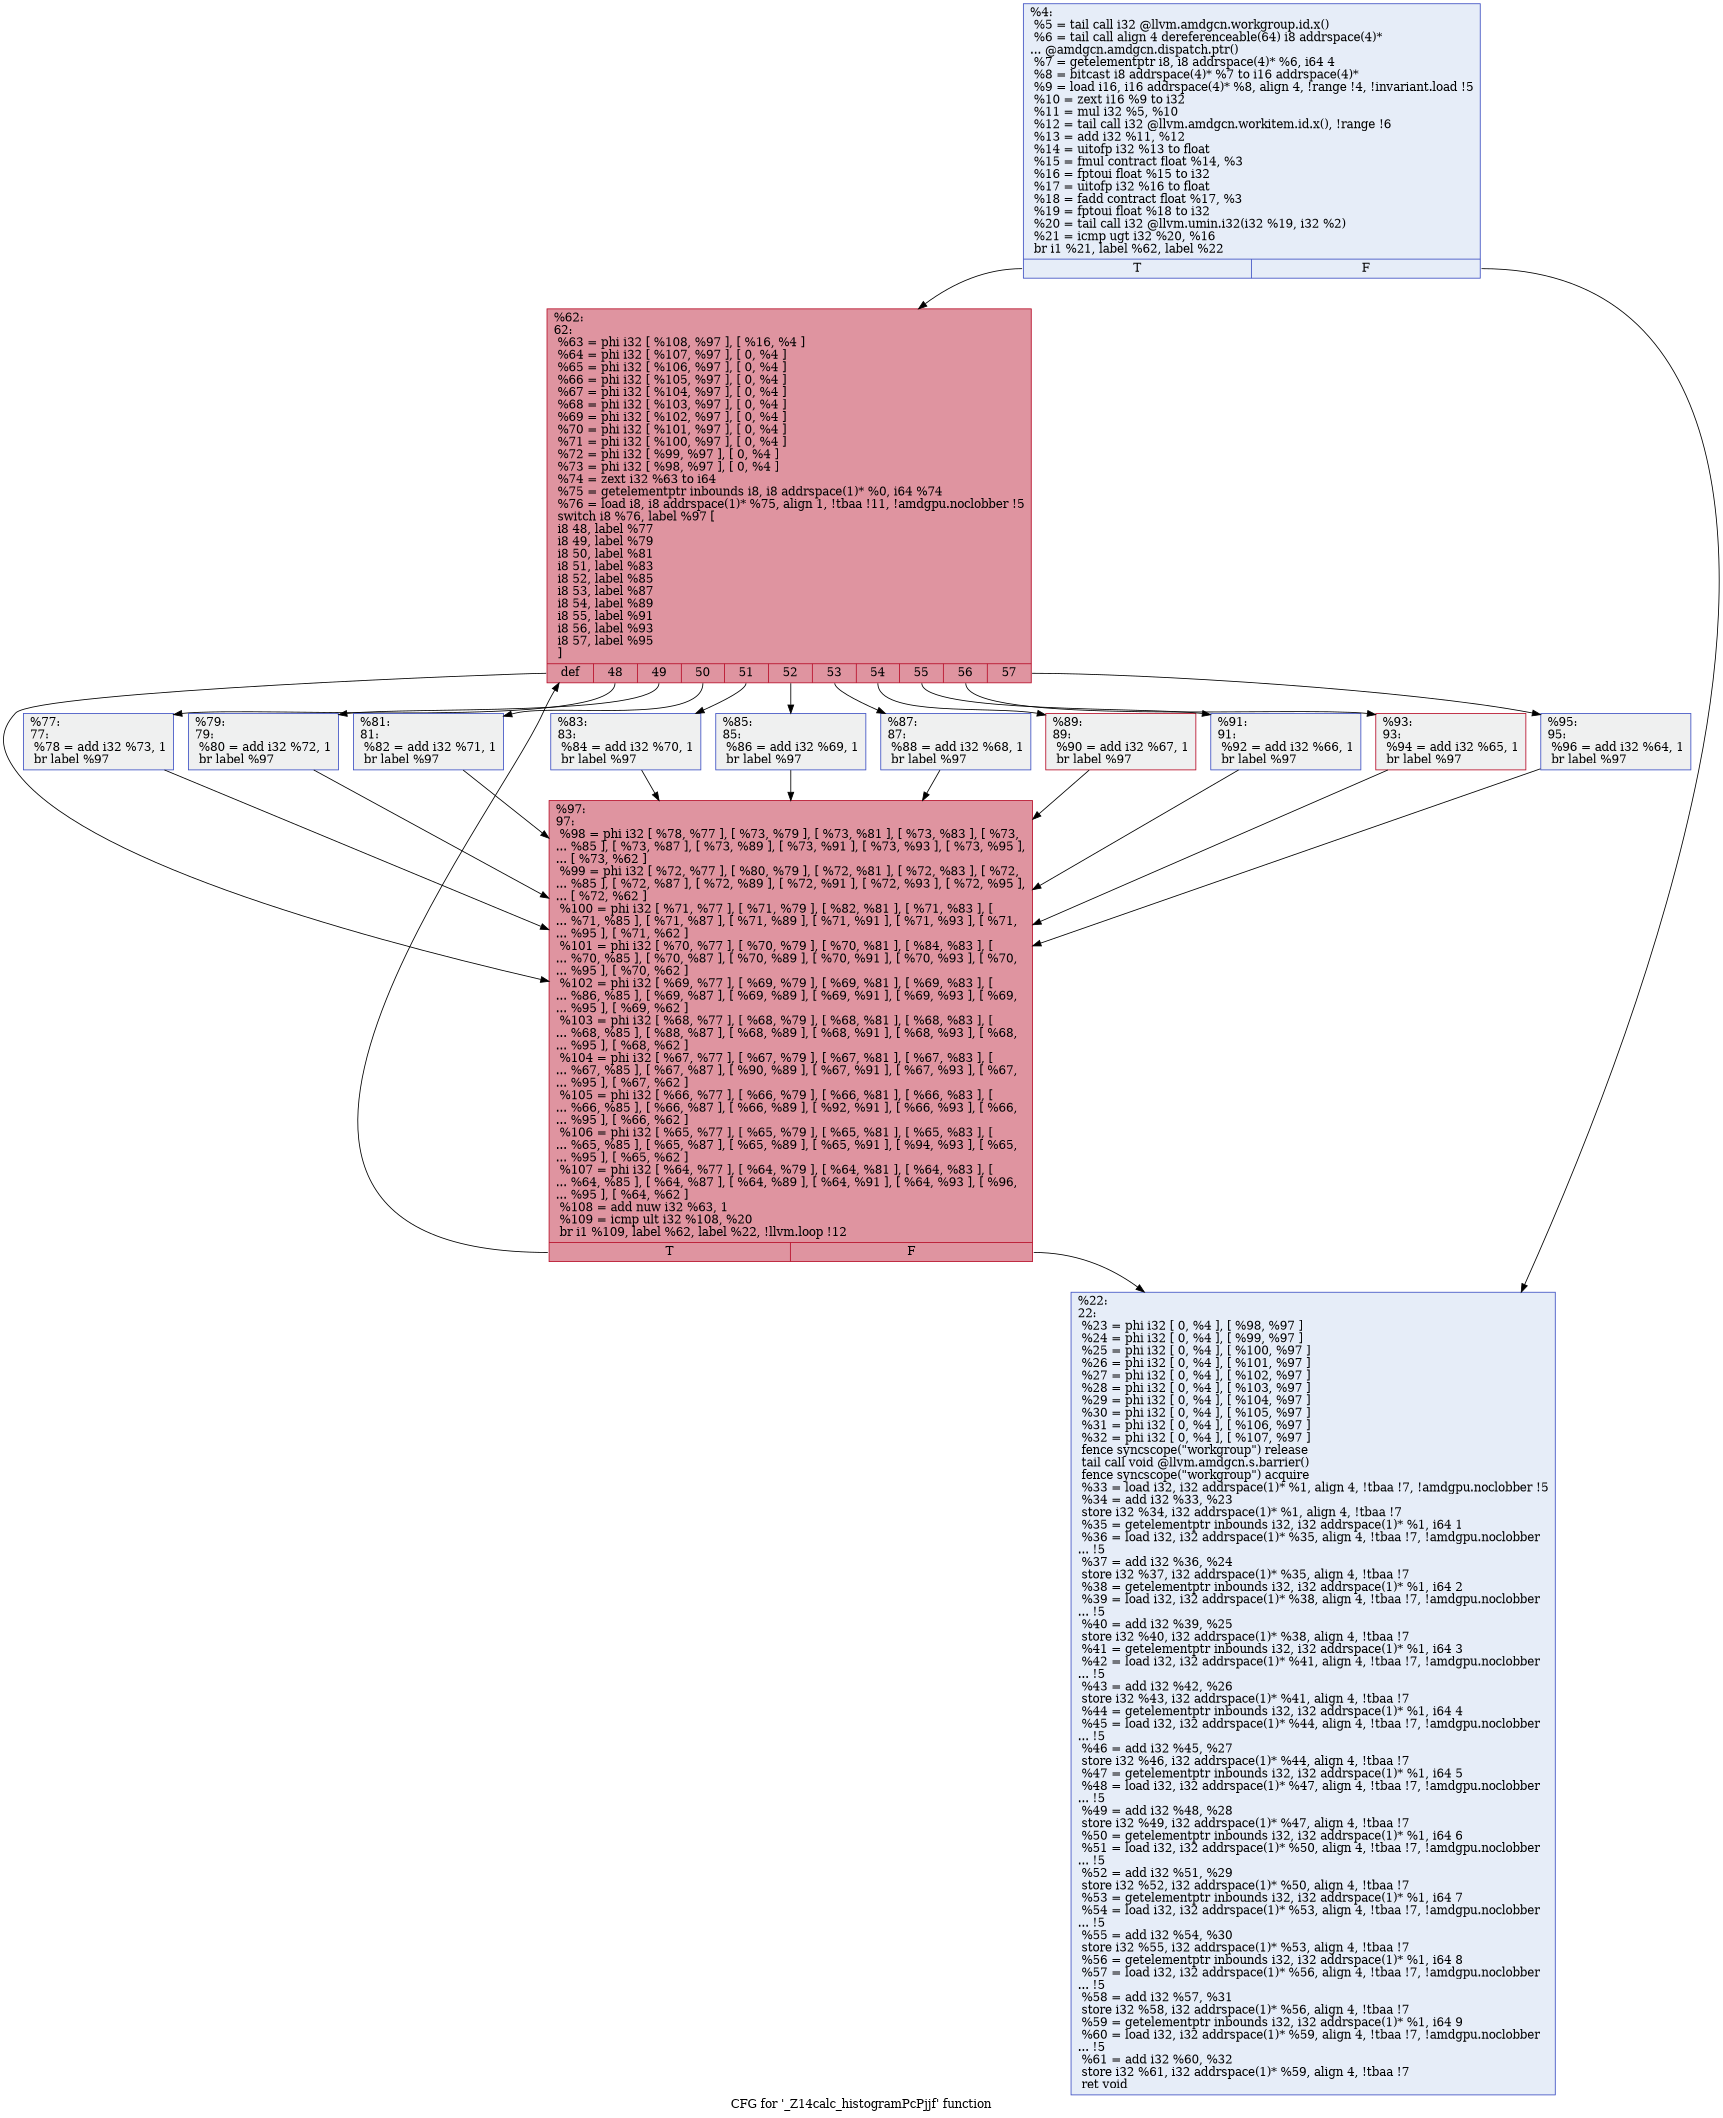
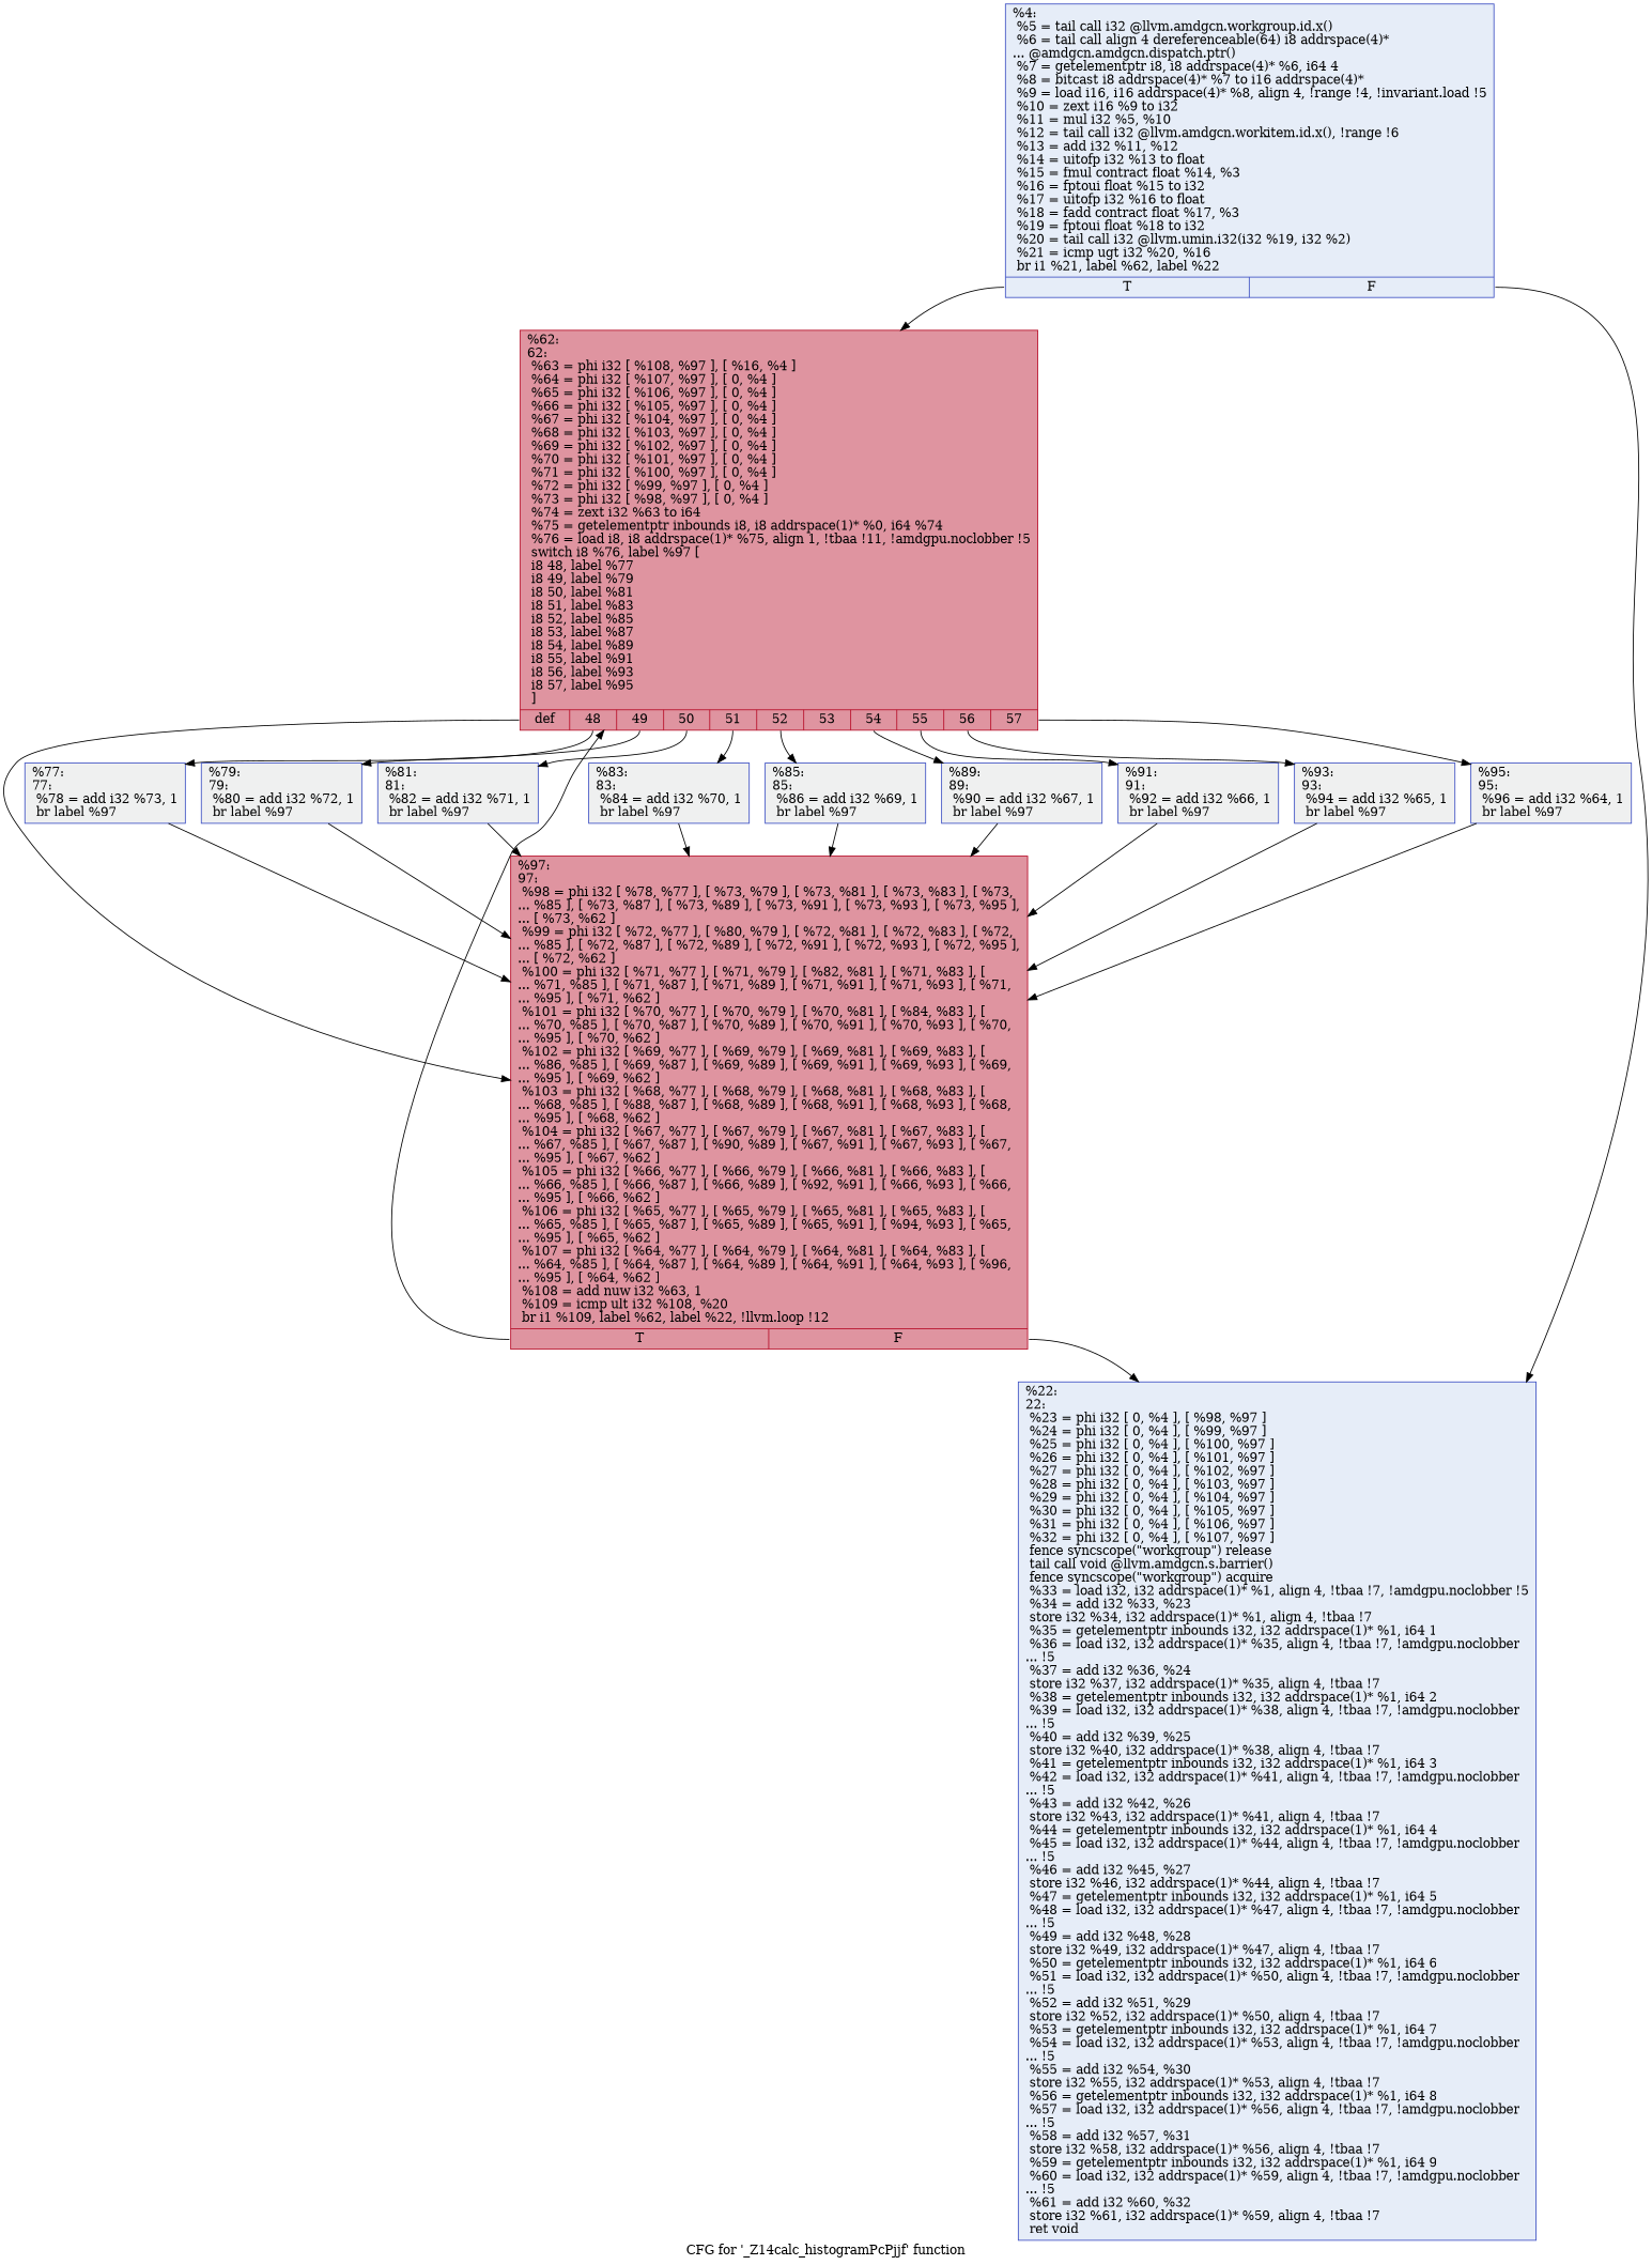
  digraph {
    label="CFG for '_Z14calc_histogramPcPjjf' function"
    node [color="#3d50c3ff" fillcolor="#dbdcde70" shape=record style=filled]
    n1 [fillcolor="#c7d7f070" label="{%4:\l  %5 = tail call i32 @llvm.amdgcn.workgroup.id.x()\l  %6 = tail call align 4 dereferenceable(64) i8 addrspace(4)*\l... @amdgcn.amdgcn.dispatch.ptr()\l  %7 = getelementptr i8, i8 addrspace(4)* %6, i64 4\l  %8 = bitcast i8 addrspace(4)* %7 to i16 addrspace(4)*\l  %9 = load i16, i16 addrspace(4)* %8, align 4, !range !4, !invariant.load !5\l  %10 = zext i16 %9 to i32\l  %11 = mul i32 %5, %10\l  %12 = tail call i32 @llvm.amdgcn.workitem.id.x(), !range !6\l  %13 = add i32 %11, %12\l  %14 = uitofp i32 %13 to float\l  %15 = fmul contract float %14, %3\l  %16 = fptoui float %15 to i32\l  %17 = uitofp i32 %16 to float\l  %18 = fadd contract float %17, %3\l  %19 = fptoui float %18 to i32\l  %20 = tail call i32 @llvm.umin.i32(i32 %19, i32 %2)\l  %21 = icmp ugt i32 %20, %16\l  br i1 %21, label %62, label %22\l|{<s0>T|<s1>F}}"]
    n2 [color="#b70d28ff" fillcolor="#b70d2870" label="{%62:\l62:                                               \l  %63 = phi i32 [ %108, %97 ], [ %16, %4 ]\l  %64 = phi i32 [ %107, %97 ], [ 0, %4 ]\l  %65 = phi i32 [ %106, %97 ], [ 0, %4 ]\l  %66 = phi i32 [ %105, %97 ], [ 0, %4 ]\l  %67 = phi i32 [ %104, %97 ], [ 0, %4 ]\l  %68 = phi i32 [ %103, %97 ], [ 0, %4 ]\l  %69 = phi i32 [ %102, %97 ], [ 0, %4 ]\l  %70 = phi i32 [ %101, %97 ], [ 0, %4 ]\l  %71 = phi i32 [ %100, %97 ], [ 0, %4 ]\l  %72 = phi i32 [ %99, %97 ], [ 0, %4 ]\l  %73 = phi i32 [ %98, %97 ], [ 0, %4 ]\l  %74 = zext i32 %63 to i64\l  %75 = getelementptr inbounds i8, i8 addrspace(1)* %0, i64 %74\l  %76 = load i8, i8 addrspace(1)* %75, align 1, !tbaa !11, !amdgpu.noclobber !5\l  switch i8 %76, label %97 [\l    i8 48, label %77\l    i8 49, label %79\l    i8 50, label %81\l    i8 51, label %83\l    i8 52, label %85\l    i8 53, label %87\l    i8 54, label %89\l    i8 55, label %91\l    i8 56, label %93\l    i8 57, label %95\l  ]\l|{<s0>def|<s1>48|<s2>49|<s3>50|<s4>51|<s5>52|<s6>53|<s7>54|<s8>55|<s9>56|<s10>57}}"]
    n3 [fillcolor="#c7d7f070" label="{%22:\l22:                                               \l  %23 = phi i32 [ 0, %4 ], [ %98, %97 ]\l  %24 = phi i32 [ 0, %4 ], [ %99, %97 ]\l  %25 = phi i32 [ 0, %4 ], [ %100, %97 ]\l  %26 = phi i32 [ 0, %4 ], [ %101, %97 ]\l  %27 = phi i32 [ 0, %4 ], [ %102, %97 ]\l  %28 = phi i32 [ 0, %4 ], [ %103, %97 ]\l  %29 = phi i32 [ 0, %4 ], [ %104, %97 ]\l  %30 = phi i32 [ 0, %4 ], [ %105, %97 ]\l  %31 = phi i32 [ 0, %4 ], [ %106, %97 ]\l  %32 = phi i32 [ 0, %4 ], [ %107, %97 ]\l  fence syncscope(\"workgroup\") release\l  tail call void @llvm.amdgcn.s.barrier()\l  fence syncscope(\"workgroup\") acquire\l  %33 = load i32, i32 addrspace(1)* %1, align 4, !tbaa !7, !amdgpu.noclobber !5\l  %34 = add i32 %33, %23\l  store i32 %34, i32 addrspace(1)* %1, align 4, !tbaa !7\l  %35 = getelementptr inbounds i32, i32 addrspace(1)* %1, i64 1\l  %36 = load i32, i32 addrspace(1)* %35, align 4, !tbaa !7, !amdgpu.noclobber\l... !5\l  %37 = add i32 %36, %24\l  store i32 %37, i32 addrspace(1)* %35, align 4, !tbaa !7\l  %38 = getelementptr inbounds i32, i32 addrspace(1)* %1, i64 2\l  %39 = load i32, i32 addrspace(1)* %38, align 4, !tbaa !7, !amdgpu.noclobber\l... !5\l  %40 = add i32 %39, %25\l  store i32 %40, i32 addrspace(1)* %38, align 4, !tbaa !7\l  %41 = getelementptr inbounds i32, i32 addrspace(1)* %1, i64 3\l  %42 = load i32, i32 addrspace(1)* %41, align 4, !tbaa !7, !amdgpu.noclobber\l... !5\l  %43 = add i32 %42, %26\l  store i32 %43, i32 addrspace(1)* %41, align 4, !tbaa !7\l  %44 = getelementptr inbounds i32, i32 addrspace(1)* %1, i64 4\l  %45 = load i32, i32 addrspace(1)* %44, align 4, !tbaa !7, !amdgpu.noclobber\l... !5\l  %46 = add i32 %45, %27\l  store i32 %46, i32 addrspace(1)* %44, align 4, !tbaa !7\l  %47 = getelementptr inbounds i32, i32 addrspace(1)* %1, i64 5\l  %48 = load i32, i32 addrspace(1)* %47, align 4, !tbaa !7, !amdgpu.noclobber\l... !5\l  %49 = add i32 %48, %28\l  store i32 %49, i32 addrspace(1)* %47, align 4, !tbaa !7\l  %50 = getelementptr inbounds i32, i32 addrspace(1)* %1, i64 6\l  %51 = load i32, i32 addrspace(1)* %50, align 4, !tbaa !7, !amdgpu.noclobber\l... !5\l  %52 = add i32 %51, %29\l  store i32 %52, i32 addrspace(1)* %50, align 4, !tbaa !7\l  %53 = getelementptr inbounds i32, i32 addrspace(1)* %1, i64 7\l  %54 = load i32, i32 addrspace(1)* %53, align 4, !tbaa !7, !amdgpu.noclobber\l... !5\l  %55 = add i32 %54, %30\l  store i32 %55, i32 addrspace(1)* %53, align 4, !tbaa !7\l  %56 = getelementptr inbounds i32, i32 addrspace(1)* %1, i64 8\l  %57 = load i32, i32 addrspace(1)* %56, align 4, !tbaa !7, !amdgpu.noclobber\l... !5\l  %58 = add i32 %57, %31\l  store i32 %58, i32 addrspace(1)* %56, align 4, !tbaa !7\l  %59 = getelementptr inbounds i32, i32 addrspace(1)* %1, i64 9\l  %60 = load i32, i32 addrspace(1)* %59, align 4, !tbaa !7, !amdgpu.noclobber\l... !5\l  %61 = add i32 %60, %32\l  store i32 %61, i32 addrspace(1)* %59, align 4, !tbaa !7\l  ret void\l}"]
    n4 [color="#b70d28ff" fillcolor="#b70d2870" label="{%97:\l97:                                               \l  %98 = phi i32 [ %78, %77 ], [ %73, %79 ], [ %73, %81 ], [ %73, %83 ], [ %73,\l... %85 ], [ %73, %87 ], [ %73, %89 ], [ %73, %91 ], [ %73, %93 ], [ %73, %95 ],\l... [ %73, %62 ]\l  %99 = phi i32 [ %72, %77 ], [ %80, %79 ], [ %72, %81 ], [ %72, %83 ], [ %72,\l... %85 ], [ %72, %87 ], [ %72, %89 ], [ %72, %91 ], [ %72, %93 ], [ %72, %95 ],\l... [ %72, %62 ]\l  %100 = phi i32 [ %71, %77 ], [ %71, %79 ], [ %82, %81 ], [ %71, %83 ], [\l... %71, %85 ], [ %71, %87 ], [ %71, %89 ], [ %71, %91 ], [ %71, %93 ], [ %71,\l... %95 ], [ %71, %62 ]\l  %101 = phi i32 [ %70, %77 ], [ %70, %79 ], [ %70, %81 ], [ %84, %83 ], [\l... %70, %85 ], [ %70, %87 ], [ %70, %89 ], [ %70, %91 ], [ %70, %93 ], [ %70,\l... %95 ], [ %70, %62 ]\l  %102 = phi i32 [ %69, %77 ], [ %69, %79 ], [ %69, %81 ], [ %69, %83 ], [\l... %86, %85 ], [ %69, %87 ], [ %69, %89 ], [ %69, %91 ], [ %69, %93 ], [ %69,\l... %95 ], [ %69, %62 ]\l  %103 = phi i32 [ %68, %77 ], [ %68, %79 ], [ %68, %81 ], [ %68, %83 ], [\l... %68, %85 ], [ %88, %87 ], [ %68, %89 ], [ %68, %91 ], [ %68, %93 ], [ %68,\l... %95 ], [ %68, %62 ]\l  %104 = phi i32 [ %67, %77 ], [ %67, %79 ], [ %67, %81 ], [ %67, %83 ], [\l... %67, %85 ], [ %67, %87 ], [ %90, %89 ], [ %67, %91 ], [ %67, %93 ], [ %67,\l... %95 ], [ %67, %62 ]\l  %105 = phi i32 [ %66, %77 ], [ %66, %79 ], [ %66, %81 ], [ %66, %83 ], [\l... %66, %85 ], [ %66, %87 ], [ %66, %89 ], [ %92, %91 ], [ %66, %93 ], [ %66,\l... %95 ], [ %66, %62 ]\l  %106 = phi i32 [ %65, %77 ], [ %65, %79 ], [ %65, %81 ], [ %65, %83 ], [\l... %65, %85 ], [ %65, %87 ], [ %65, %89 ], [ %65, %91 ], [ %94, %93 ], [ %65,\l... %95 ], [ %65, %62 ]\l  %107 = phi i32 [ %64, %77 ], [ %64, %79 ], [ %64, %81 ], [ %64, %83 ], [\l... %64, %85 ], [ %64, %87 ], [ %64, %89 ], [ %64, %91 ], [ %64, %93 ], [ %96,\l... %95 ], [ %64, %62 ]\l  %108 = add nuw i32 %63, 1\l  %109 = icmp ult i32 %108, %20\l  br i1 %109, label %62, label %22, !llvm.loop !12\l|{<s0>T|<s1>F}}"]
    n5 [label="{%77:\l77:                                               \l  %78 = add i32 %73, 1\l  br label %97\l}"]
    n6 [label="{%79:\l79:                                               \l  %80 = add i32 %72, 1\l  br label %97\l}"]
    n7 [label="{%81:\l81:                                               \l  %82 = add i32 %71, 1\l  br label %97\l}"]
    n8 [label="{%83:\l83:                                               \l  %84 = add i32 %70, 1\l  br label %97\l}"]
    n9 [label="{%85:\l85:                                               \l  %86 = add i32 %69, 1\l  br label %97\l}"]
-   n10 [label="{%87:\l87:                                               \l  %88 = add i32 %68, 1\l  br label %97\l}"]
-   n11 [color="#b70d28ff" label="{%89:\l89:                                               \l  %90 = add i32 %67, 1\l  br label %97\l}"]
+   n11 [label="{%89:\l89:                                               \l  %90 = add i32 %67, 1\l  br label %97\l}"]
    n12 [label="{%91:\l91:                                               \l  %92 = add i32 %66, 1\l  br label %97\l}"]
-   n13 [color="#b70d28ff" label="{%93:\l93:                                               \l  %94 = add i32 %65, 1\l  br label %97\l}"]
+   n13 [label="{%93:\l93:                                               \l  %94 = add i32 %65, 1\l  br label %97\l}"]
    n14 [label="{%95:\l95:                                               \l  %96 = add i32 %64, 1\l  br label %97\l}"]
    n1 -> n2 [tailport=s0]
    n1 -> n3 [tailport=s1]
    n2 -> n4 [tailport=s0]
    n2 -> n5 [tailport=s1]
    n2 -> n6 [tailport=s2]
    n2 -> n7 [tailport=s3]
    n2 -> n8 [tailport=s4]
    n2 -> n9 [tailport=s5]
-   n2 -> n10 [tailport=s6]
    n2 -> n11 [tailport=s7]
    n2 -> n12 [tailport=s8]
    n2 -> n13 [tailport=s9]
    n2 -> n14 [tailport=s10]
    n4 -> n2 [tailport=s0]
    n4 -> n3 [tailport=s1]
    n5 -> n4
    n6 -> n4
    n7 -> n4
    n8 -> n4
    n9 -> n4
-   n10 -> n4
    n11 -> n4
    n12 -> n4
    n13 -> n4
    n14 -> n4
  }
